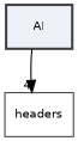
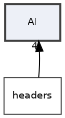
  digraph {
    compound=true
    node [color=grey25 fillcolor="#edf0f7" fontname=Helvetica fontsize=10 shape=box]
    n1 [label=AI style="filled,bold,"]
    n2 [label=headers]
-   n1 -> n2 [fontname=Helvetica fontsize=10 headlabel=4 labeldistance=1.5 labelfontname=Helvetica labelfontsize=10]
+   n2 -> n1 [fontname=Helvetica fontsize=10 headlabel=4 labeldistance=1.5 labelfontname=Helvetica labelfontsize=10]
  }
